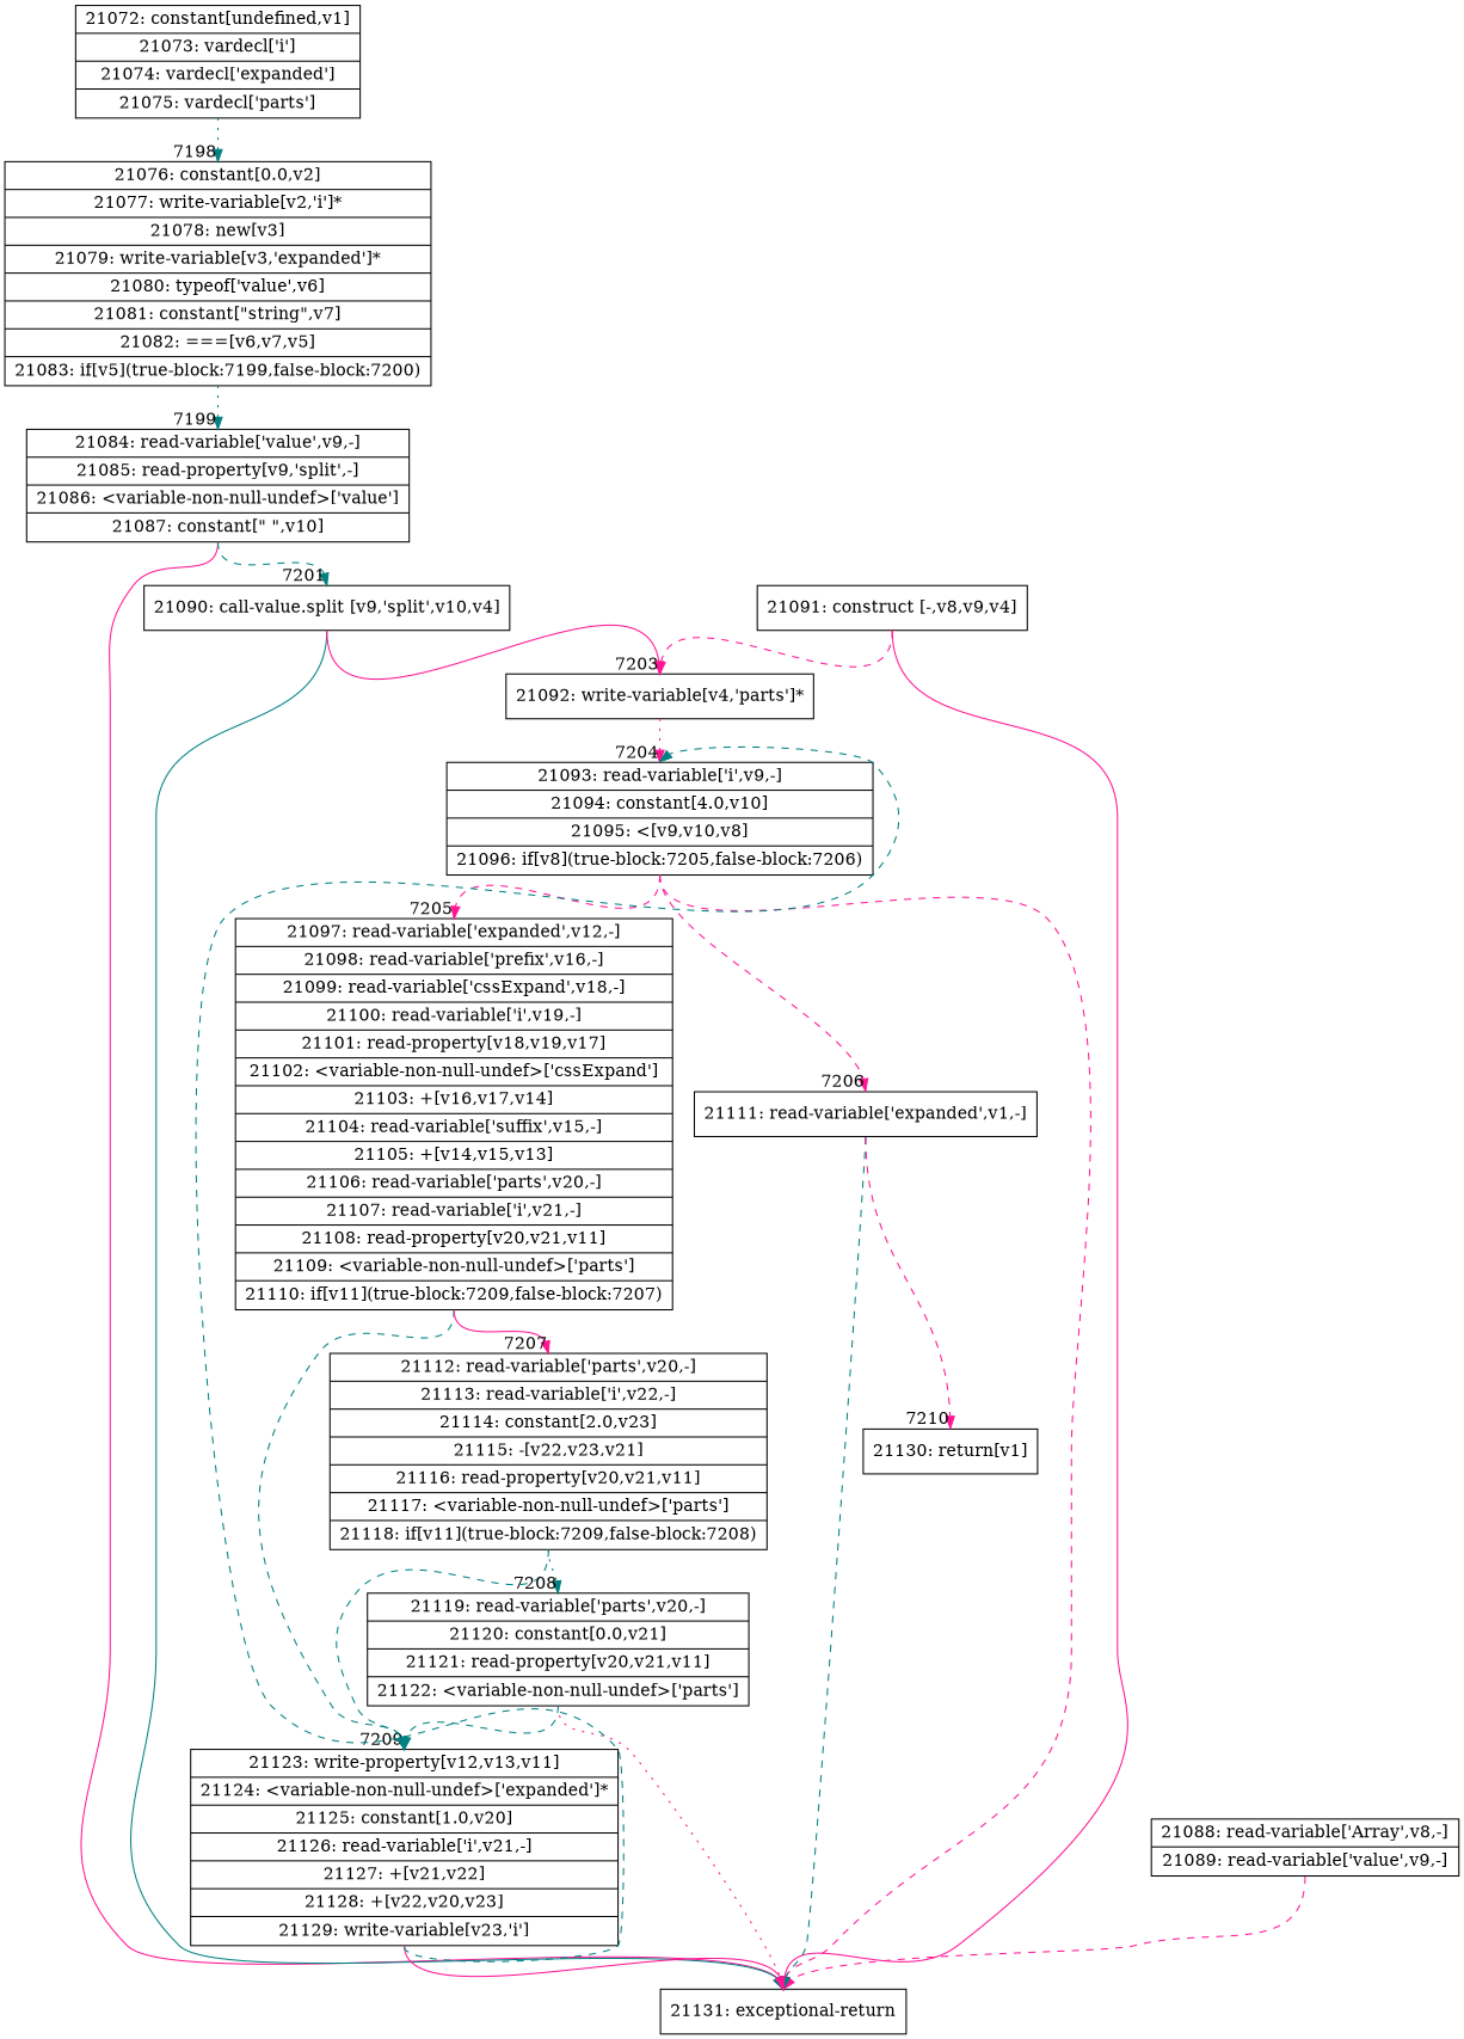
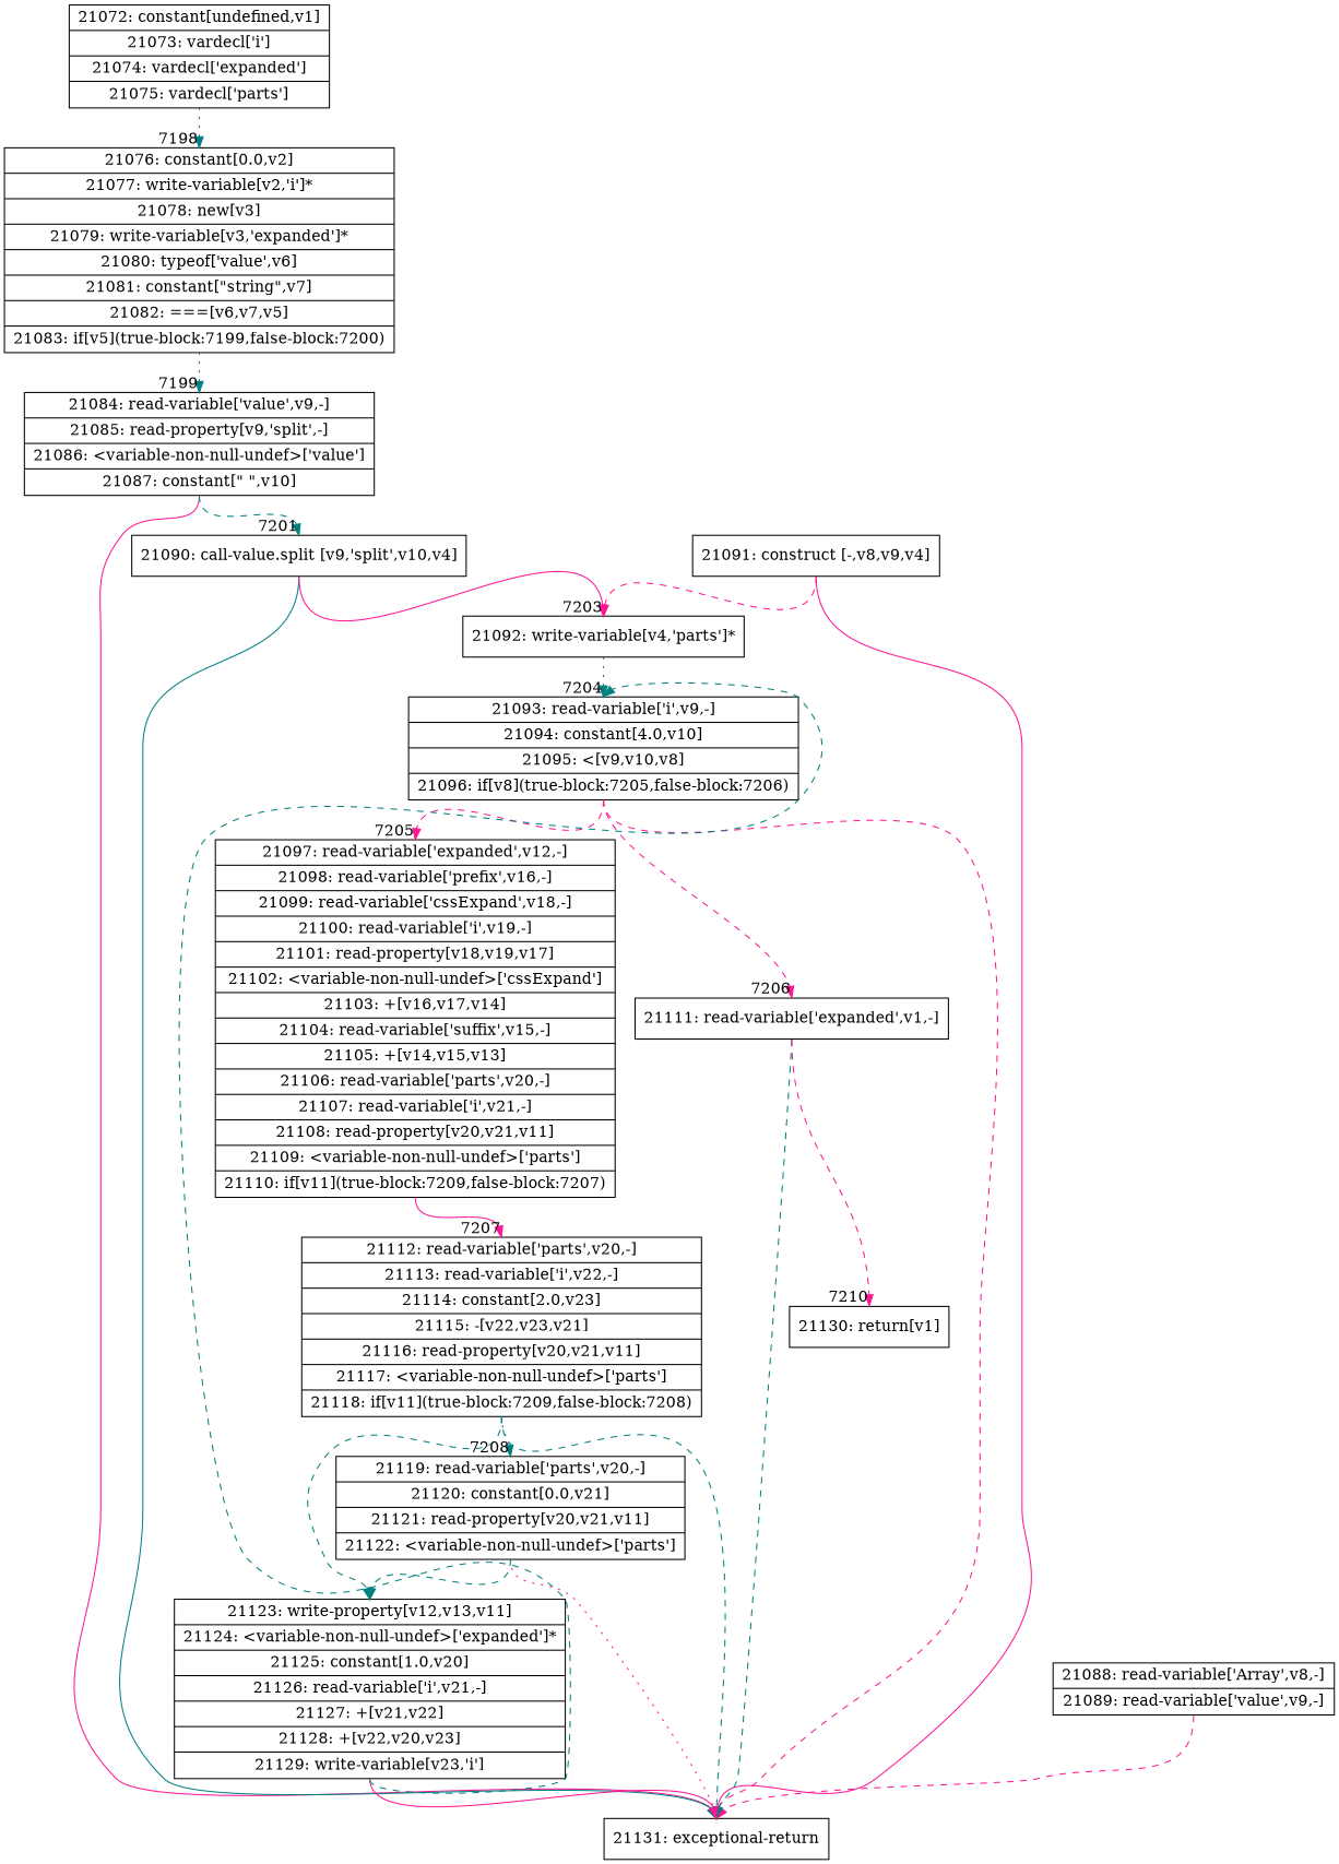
  digraph {
    rankdir=TD
    node [shape=record]
    edge [color=deeppink headport=n style=dashed tailport=s]
    n1 [label="{21072: constant[undefined,v1]|21073: vardecl['i']|21074: vardecl['expanded']|21075: vardecl['parts']}"]
    n2 [label="{21076: constant[0.0,v2]|21077: write-variable[v2,'i']*|21078: new[v3]|21079: write-variable[v3,'expanded']*|21080: typeof['value',v6]|21081: constant[\"string\",v7]|21082: ===[v6,v7,v5]|21083: if[v5](true-block:7199,false-block:7200)}"]
    n3 [label="{21084: read-variable['value',v9,-]|21085: read-property[v9,'split',-]|21086: \<variable-non-null-undef\>['value']|21087: constant[\" \",v10]}"]
    n4 [label="{21131: exceptional-return}"]
    n5 [label="{21090: call-value.split [v9,'split',v10,v4]}"]
    n6 [label="{21088: read-variable['Array',v8,-]|21089: read-variable['value',v9,-]}"]
    n7 [label="{21092: write-variable[v4,'parts']*}"]
    n8 [label="{21091: construct [-,v8,v9,v4]}"]
    n9 [label="{21093: read-variable['i',v9,-]|21094: constant[4.0,v10]|21095: \<[v9,v10,v8]|21096: if[v8](true-block:7205,false-block:7206)}"]
    n10 [label="{21097: read-variable['expanded',v12,-]|21098: read-variable['prefix',v16,-]|21099: read-variable['cssExpand',v18,-]|21100: read-variable['i',v19,-]|21101: read-property[v18,v19,v17]|21102: \<variable-non-null-undef\>['cssExpand']|21103: +[v16,v17,v14]|21104: read-variable['suffix',v15,-]|21105: +[v14,v15,v13]|21106: read-variable['parts',v20,-]|21107: read-variable['i',v21,-]|21108: read-property[v20,v21,v11]|21109: \<variable-non-null-undef\>['parts']|21110: if[v11](true-block:7209,false-block:7207)}"]
    n11 [label="{21111: read-variable['expanded',v1,-]}"]
    n12 [label="{21123: write-property[v12,v13,v11]|21124: \<variable-non-null-undef\>['expanded']*|21125: constant[1.0,v20]|21126: read-variable['i',v21,-]|21127: +[v21,v22]|21128: +[v22,v20,v23]|21129: write-variable[v23,'i']}"]
    n13 [label="{21112: read-variable['parts',v20,-]|21113: read-variable['i',v22,-]|21114: constant[2.0,v23]|21115: -[v22,v23,v21]|21116: read-property[v20,v21,v11]|21117: \<variable-non-null-undef\>['parts']|21118: if[v11](true-block:7209,false-block:7208)}"]
    n14 [label="{21130: return[v1]}"]
    n15 [label="{21119: read-variable['parts',v20,-]|21120: constant[0.0,v21]|21121: read-property[v20,v21,v11]|21122: \<variable-non-null-undef\>['parts']}"]
    n1 -> n2 [color=teal headlabel="      7198" style=dotted]
    n2 -> n3 [color=teal headlabel="      7199" style=dotted]
    n3 -> n4 [style=solid]
    n3 -> n5 [color=teal headlabel="      7201"]
    n5 -> n4 [color=teal style=solid]
    n5 -> n7 [headlabel="      7203" style=solid]
    n6 -> n4
-   n7 -> n9 [headlabel="      7204" style=dotted]
+   n7 -> n9 [color=teal headlabel="      7204" style=dotted]
    n8 -> n4 [style=solid]
    n8 -> n7
    n9 -> n4
    n9 -> n10 [headlabel="      7205"]
    n9 -> n11 [headlabel="      7206"]
-   n10 -> n12 [color=teal headlabel="      7209"]
    n10 -> n13 [headlabel="      7207" style=solid]
    n11 -> n4 [color=teal]
    n11 -> n14 [headlabel="      7210"]
    n12 -> n4 [style=solid]
    n12 -> n9 [color=teal]
+   n13 -> n4 [color=teal]
    n13 -> n12 [color=teal]
    n13 -> n15 [color=teal headlabel="      7208" style=dotted]
    n15 -> n4 [style=dotted]
    n15 -> n12 [color=teal]
  }
